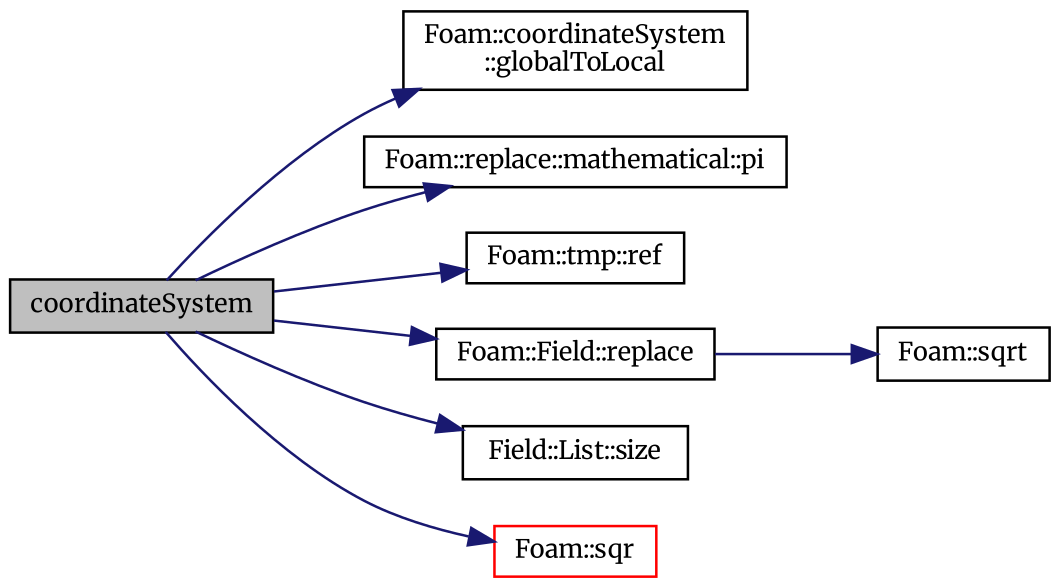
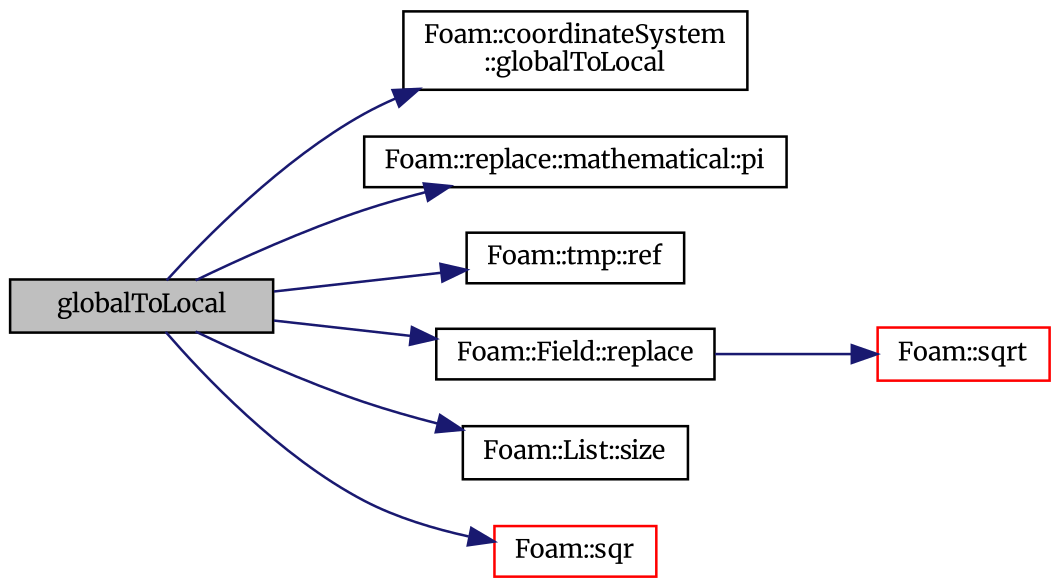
  digraph {
    fontname=Merriweather
    rankdir=LR
    node [color=black fontname=Merriweather fontsize=10 shape=record]
    edge [color=midnightblue fontname=Merriweather fontsize=10 labelfontname=Helvetica labelfontsize=10 style=solid]
-   n1 [fillcolor=grey75 fontcolor=black height=0.2 label=coordinateSystem style=filled width=0.4]
+   n1 [fillcolor=grey75 fontcolor=black height=0.2 label=globalToLocal style=filled width=0.4]
    n2 [height=0.2 label="Foam::coordinateSystem\l::globalToLocal" width=0.4]
    n3 [height=0.2 label="Foam::replace::mathematical::pi" width=0.4]
    n4 [height=0.2 label="Foam::tmp::ref" width=0.4]
    n5 [height=0.2 label="Foam::Field::replace" width=0.4]
-   n6 [height=0.2 label="Field::List::size" width=0.4]
+   n6 [height=0.2 label="Foam::List::size" width=0.4]
    n7 [color=red height=0.2 label="Foam::sqr" width=0.4]
-   n8 [height=0.2 label="Foam::sqrt" width=0.4]
+   n8 [color=red height=0.2 label="Foam::sqrt" width=0.4]
    n1 -> n2
    n1 -> n3
    n1 -> n4
    n1 -> n5
    n1 -> n6
    n1 -> n7
    n5 -> n8
  }
